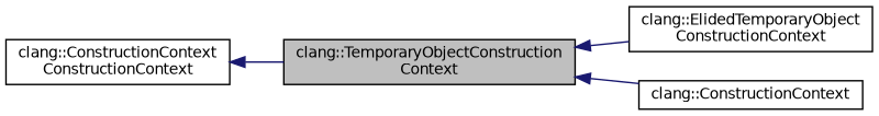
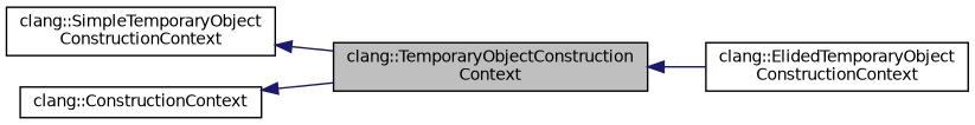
  digraph {
    rankdir=LR
    node [color=black fontname=Helvetica fontsize=10 shape=record]
    edge [color=midnightblue dir=back fontname=Helvetica fontsize=10 labelfontname=Helvetica labelfontsize=10 style=solid]
    n1 [fillcolor=grey75 fontcolor=black height=0.2 label="clang::TemporaryObjectConstruction\lContext" style=filled width=0.4]
    n2 [height=0.2 label="clang::ElidedTemporaryObject\lConstructionContext" width=0.4]
-   n3 [height=0.2 label="clang::ConstructionContext\lConstructionContext" width=0.4]
+   n3 [height=0.2 label="clang::SimpleTemporaryObject\lConstructionContext" width=0.4]
    n4 [height=0.2 label="clang::ConstructionContext" width=0.4]
    n1 -> n2
    n3 -> n1
-   n1 -> n4
+   n4 -> n1
  }
